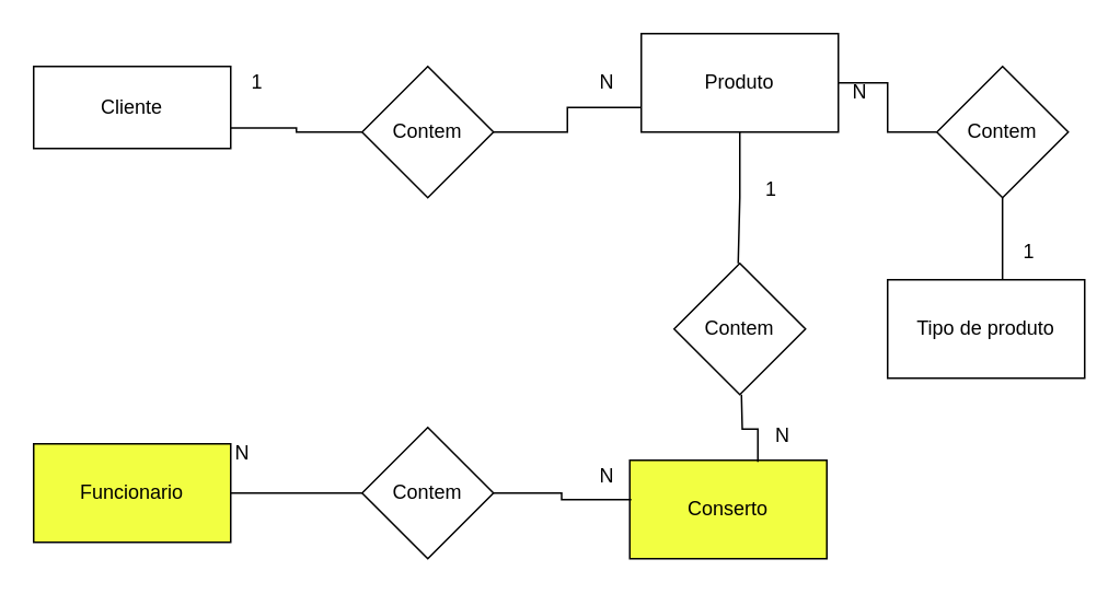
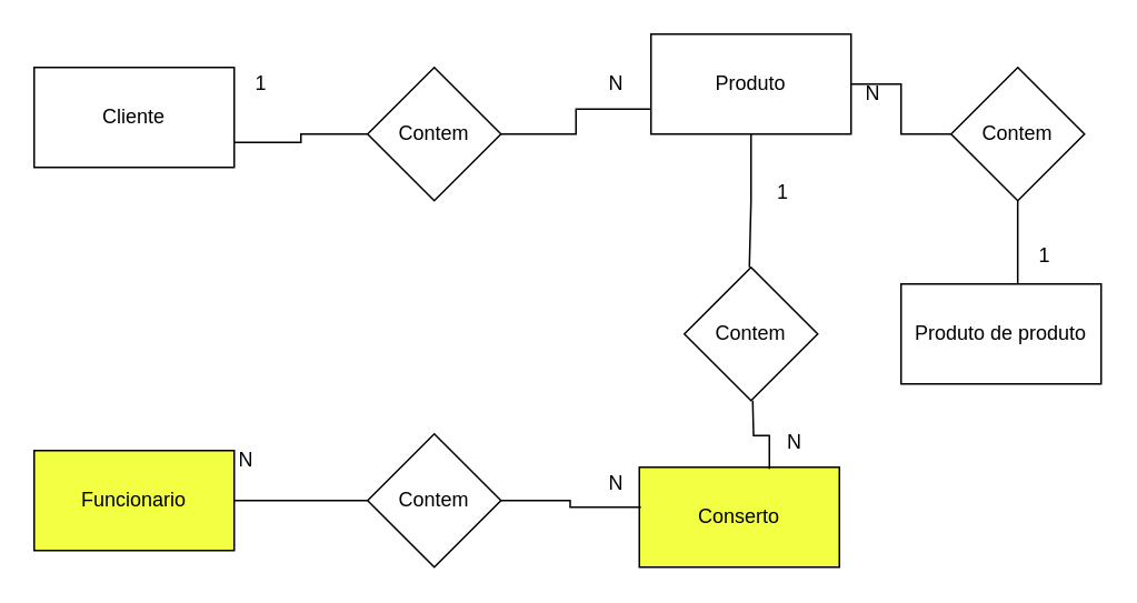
  <mxCell id="0" />
  <mxCell id="1" parent="0" />
  <mxCell id="2" value="Conserto" style="rounded=0;whiteSpace=wrap;html=1;fillColor=#f2ff42;" vertex="1" parent="1"><mxGeometry x="383" y="280" width="120" height="60" as="geometry" /></mxCell>
  <mxCell id="3" style="edgeStyle=orthogonalEdgeStyle;rounded=0;orthogonalLoop=1;jettySize=auto;html=1;entryX=0.5;entryY=0;entryDx=0;entryDy=0;endArrow=none;endFill=0;" edge="1" parent="1" source="5"><mxGeometry relative="1" as="geometry"><mxPoint x="449" y="160" as="targetPoint" /></mxGeometry></mxCell>
  <mxCell id="4" style="edgeStyle=orthogonalEdgeStyle;rounded=0;orthogonalLoop=1;jettySize=auto;html=1;entryX=0;entryY=0.5;entryDx=0;entryDy=0;endArrow=none;endFill=0;" edge="1" parent="1" source="5" target="24"><mxGeometry relative="1" as="geometry" /></mxCell>
  <mxCell id="5" value="Produto" style="rounded=0;whiteSpace=wrap;html=1;" vertex="1" parent="1"><mxGeometry x="390" y="20" width="120" height="60" as="geometry" /></mxCell>
- <mxCell id="6" value="Cliente&lt;br&gt;" style="rounded=0;whiteSpace=wrap;html=1;" vertex="1" parent="1"><mxGeometry x="20" y="40" width="120" height="50" as="geometry" /></mxCell>
+ <mxCell id="6" value="Cliente&lt;br&gt;" style="rounded=0;whiteSpace=wrap;html=1;" vertex="1" parent="1"><mxGeometry x="20" y="40" width="120" height="60" as="geometry" /></mxCell>
  <mxCell id="7" style="edgeStyle=orthogonalEdgeStyle;rounded=0;orthogonalLoop=1;jettySize=auto;html=1;exitX=1;exitY=0.5;exitDx=0;exitDy=0;endArrow=none;endFill=0;" edge="1" parent="1" source="8" target="19"><mxGeometry relative="1" as="geometry" /></mxCell>
  <mxCell id="8" value="Funcionario&lt;br&gt;" style="rounded=0;whiteSpace=wrap;html=1;fillColor=#f2ff42;" vertex="1" parent="1"><mxGeometry x="20" y="270" width="120" height="60" as="geometry" /></mxCell>
  <mxCell id="9" style="edgeStyle=orthogonalEdgeStyle;rounded=0;orthogonalLoop=1;jettySize=auto;html=1;entryX=1;entryY=0.75;entryDx=0;entryDy=0;endArrow=none;endFill=0;" edge="1" parent="1" source="11" target="6"><mxGeometry relative="1" as="geometry" /></mxCell>
  <mxCell id="10" style="edgeStyle=orthogonalEdgeStyle;rounded=0;orthogonalLoop=1;jettySize=auto;html=1;exitX=1;exitY=0.5;exitDx=0;exitDy=0;entryX=0;entryY=0.75;entryDx=0;entryDy=0;endArrow=none;endFill=0;" edge="1" parent="1" source="11" target="5"><mxGeometry relative="1" as="geometry" /></mxCell>
  <mxCell id="11" value="Contem" style="rhombus;whiteSpace=wrap;html=1;" vertex="1" parent="1"><mxGeometry x="220" y="40" width="80" height="80" as="geometry" /></mxCell>
  <mxCell id="12" value="1" style="text;html=1;resizable=0;points=[];autosize=1;align=left;verticalAlign=top;spacingTop=-4;" vertex="1" parent="1"><mxGeometry x="151" y="40" width="20" height="20" as="geometry" /></mxCell>
  <mxCell id="13" value="N" style="text;html=1;resizable=0;points=[];autosize=1;align=left;verticalAlign=top;spacingTop=-4;" vertex="1" parent="1"><mxGeometry x="363" y="40" width="20" height="20" as="geometry" /></mxCell>
  <mxCell id="14" style="edgeStyle=orthogonalEdgeStyle;rounded=0;orthogonalLoop=1;jettySize=auto;html=1;exitX=0.5;exitY=1;exitDx=0;exitDy=0;entryX=0.65;entryY=0.017;entryDx=0;entryDy=0;entryPerimeter=0;endArrow=none;endFill=0;" edge="1" parent="1" target="2"><mxGeometry relative="1" as="geometry"><mxPoint x="451" y="240" as="sourcePoint" /></mxGeometry></mxCell>
  <mxCell id="15" value="N" style="text;html=1;resizable=0;points=[];autosize=1;align=left;verticalAlign=top;spacingTop=-4;" vertex="1" parent="1"><mxGeometry x="470" y="255" width="20" height="20" as="geometry" /></mxCell>
  <mxCell id="16" value="1" style="text;html=1;resizable=0;points=[];autosize=1;align=left;verticalAlign=top;spacingTop=-4;" vertex="1" parent="1"><mxGeometry x="464" y="105" width="20" height="20" as="geometry" /></mxCell>
  <mxCell id="17" value="Contem" style="rhombus;whiteSpace=wrap;html=1;" vertex="1" parent="1"><mxGeometry x="410" y="160" width="80" height="80" as="geometry" /></mxCell>
  <mxCell id="18" style="edgeStyle=orthogonalEdgeStyle;rounded=0;orthogonalLoop=1;jettySize=auto;html=1;entryX=0.008;entryY=0.4;entryDx=0;entryDy=0;entryPerimeter=0;endArrow=none;endFill=0;" edge="1" parent="1" source="19" target="2"><mxGeometry relative="1" as="geometry" /></mxCell>
  <mxCell id="19" value="Contem" style="rhombus;whiteSpace=wrap;html=1;" vertex="1" parent="1"><mxGeometry x="220" y="260" width="80" height="80" as="geometry" /></mxCell>
  <mxCell id="20" value="N" style="text;html=1;resizable=0;points=[];autosize=1;align=left;verticalAlign=top;spacingTop=-4;" vertex="1" parent="1"><mxGeometry x="141" y="266" width="20" height="20" as="geometry" /></mxCell>
  <mxCell id="21" value="N" style="text;html=1;resizable=0;points=[];autosize=1;align=left;verticalAlign=top;spacingTop=-4;" vertex="1" parent="1"><mxGeometry x="363" y="280" width="20" height="20" as="geometry" /></mxCell>
- <mxCell id="22" value="Tipo de produto" style="rounded=0;whiteSpace=wrap;html=1;fillColor=#FFFFFF;" vertex="1" parent="1"><mxGeometry x="540" y="170" width="120" height="60" as="geometry" /></mxCell>
+ <mxCell id="22" value="Produto de produto" style="rounded=0;whiteSpace=wrap;html=1;fillColor=#FFFFFF;" vertex="1" parent="1"><mxGeometry x="540" y="170" width="120" height="60" as="geometry" /></mxCell>
  <mxCell id="23" style="edgeStyle=orthogonalEdgeStyle;rounded=0;orthogonalLoop=1;jettySize=auto;html=1;entryX=0.583;entryY=0;entryDx=0;entryDy=0;entryPerimeter=0;endArrow=none;endFill=0;" edge="1" parent="1" source="24" target="22"><mxGeometry relative="1" as="geometry" /></mxCell>
  <mxCell id="24" value="Contem" style="rhombus;whiteSpace=wrap;html=1;" vertex="1" parent="1"><mxGeometry x="570" y="40" width="80" height="80" as="geometry" /></mxCell>
  <mxCell id="25" value="N" style="text;html=1;resizable=0;points=[];autosize=1;align=left;verticalAlign=top;spacingTop=-4;" vertex="1" parent="1"><mxGeometry x="517" y="46" width="20" height="20" as="geometry" /></mxCell>
  <mxCell id="26" value="1" style="text;html=1;resizable=0;points=[];autosize=1;align=left;verticalAlign=top;spacingTop=-4;" vertex="1" parent="1"><mxGeometry x="621" y="143" width="20" height="20" as="geometry" /></mxCell>
